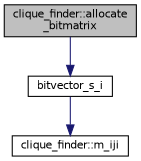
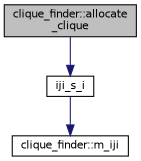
  digraph {
    rankdir=TB
    node [color=black fillcolor=white fontname=Helvetica fontsize=10 shape=record style=filled]
    edge [color=midnightblue fontname=Helvetica fontsize=10 labelfontname=Helvetica labelfontsize=10 style=solid]
-   n1 [fillcolor=grey75 fontcolor=black height=0.2 label="clique_finder::allocate\l_bitmatrix" width=0.4]
-   n2 [height=0.2 label=bitvector_s_i width=0.4]
+   n1 [fillcolor=grey75 fontcolor=black height=0.2 label="clique_finder::allocate\l_clique" width=0.4]
+   n2 [height=0.2 label=iji_s_i width=0.4]
    n3 [height=0.2 label="clique_finder::m_iji" width=0.4]
    n1 -> n2
    n2 -> n3
  }
